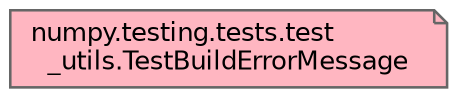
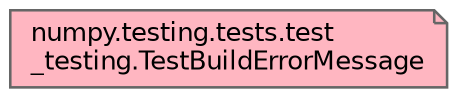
  digraph {
    rankdir=TB
-   n1 [color=grey40 fillcolor=lightpink fontname=Helvetica fontsize=10 height=0.2 label="numpy.testing.tests.test\l_utils.TestBuildErrorMessage" shape=note style=filled width=0.4]
+   n1 [color=grey40 fillcolor=lightpink fontname=Helvetica fontsize=10 height=0.2 label="numpy.testing.tests.test\l_testing.TestBuildErrorMessage" shape=note style=filled width=0.4]
  }
